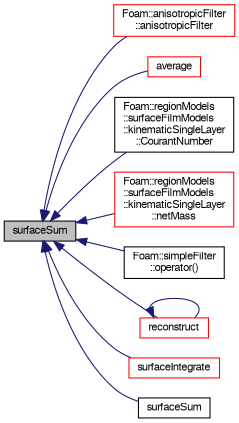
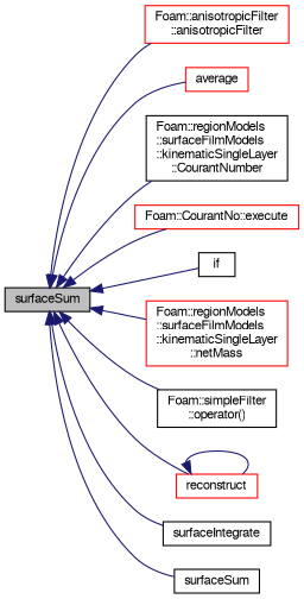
  digraph {
    rankdir=LR
    node [color=black fontname=FreeSans fontsize=10 shape=record]
    edge [color=midnightblue dir=back fontname=FreeSans fontsize=10 labelfontname=FreeSans labelfontsize=10 style=solid]
    n1 [fillcolor=grey75 fontcolor=black height=0.2 label=surfaceSum style=filled width=0.4]
    n2 [color=red height=0.2 label="Foam::anisotropicFilter\l::anisotropicFilter" width=0.4]
    n3 [color=red height=0.2 label=average width=0.4]
    n4 [height=0.2 label="Foam::regionModels\l::surfaceFilmModels\l::kinematicSingleLayer\l::CourantNumber" width=0.4]
+   n5 [color=red height=0.2 label="Foam::CourantNo::execute" width=0.4]
+   n6 [height=0.2 label=if width=0.4]
    n7 [color=red height=0.2 label="Foam::regionModels\l::surfaceFilmModels\l::kinematicSingleLayer\l::netMass" width=0.4]
    n8 [height=0.2 label="Foam::simpleFilter\l::operator()" width=0.4]
    n9 [color=red height=0.2 label=reconstruct width=0.4]
-   n10 [color=red height=0.2 label=surfaceIntegrate width=0.4]
+   n10 [height=0.2 label=surfaceIntegrate width=0.4]
    n11 [height=0.2 label=surfaceSum width=0.4]
    n1 -> n2
    n1 -> n3
    n1 -> n4
+   n1 -> n5
+   n1 -> n6
    n1 -> n7
    n1 -> n8
    n1 -> n9
    n1 -> n10
    n1 -> n11
    n9 -> n9
  }
